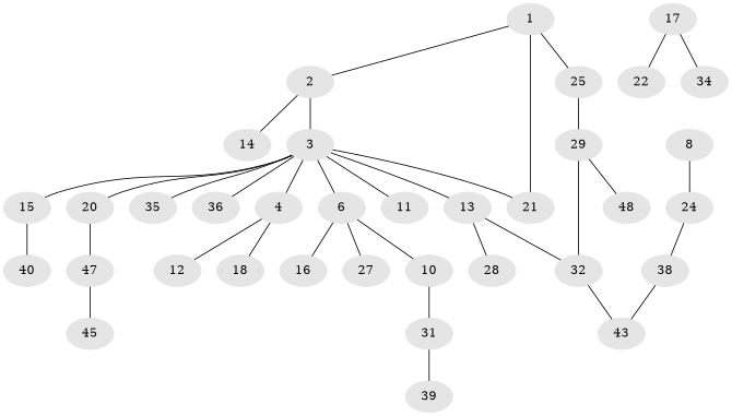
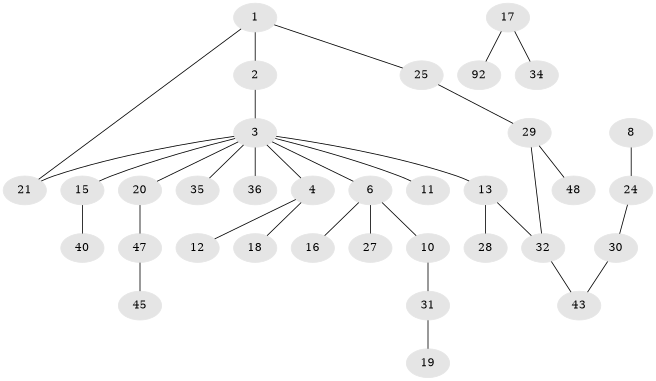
  graph {
    node [color=gray90 style=filled]
    1 [super="+9"]
    2 [super="+19"]
    21
    25
    3 [super="+7"]
-   14 [super="+50"]
    29 [super="+44"]
    4 [super="+5"]
    6 [super="+26"]
    11
    13
    15 [super="+49"]
    20 [super="+23"]
    35
    36
    12
    18
    10
    16
    27 [super="+41"]
    8
    24
    28 [super="+47"]
    32 [super="+46"]
    40
    n26 [label=47]
    31 [super="+33"]
    17 [super="+42"]
-   22 [super="+30"]
+   22 [super="+30" label=92]
    34
-   38
-   39
+   38 [label=30]
+   39 [label=19]
    43
    45
    48
    1 -- 2
    1 -- 21
    1 -- 25
    2 -- 3 [weight=2]
-   2 -- 14
    25 -- 29
    3 -- 21
    3 -- 4
    3 -- 6
    3 -- 11
    3 -- 13
    3 -- 15
    3 -- 20
    3 -- 35
    3 -- 36
    29 -- 32
    29 -- 48
    4 -- 12
    4 -- 18
    6 -- 10
    6 -- 16
    6 -- 27
    13 -- 28
    13 -- 32
    15 -- 40
    20 -- n26
    10 -- 31
    8 -- 24
    24 -- 38
    32 -- 43
    n26 -- 45
    31 -- 39
    17 -- 22
    17 -- 34
    38 -- 43
  }
